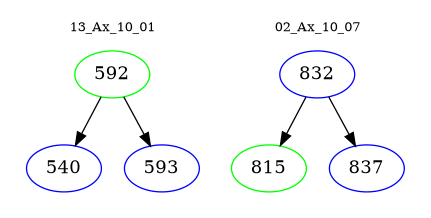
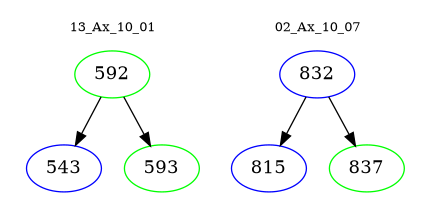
  digraph {
    node [color=green]
    edge [color=black]
    n1 [label=592]
-   n2 [color=blue label=540]
-   n3 [color=blue label=593]
+   n2 [color=blue label=543]
+   n3 [label=593]
    n4 [color=blue label=832]
-   n5 [label=815]
-   n6 [color=blue label=837]
+   n5 [color=blue label=815]
+   n6 [label=837]
    subgraph cluster_1 {
      color=white
      fontsize=10
      label="13_Ax_10_01"
      n1
      n2
      n3
    }
    subgraph cluster_2 {
      color=white
      fontsize=10
      label="02_Ax_10_07"
      n4
      n5
      n6
    }
    n1 -> n2
    n1 -> n3
    n4 -> n5
    n4 -> n6
  }
